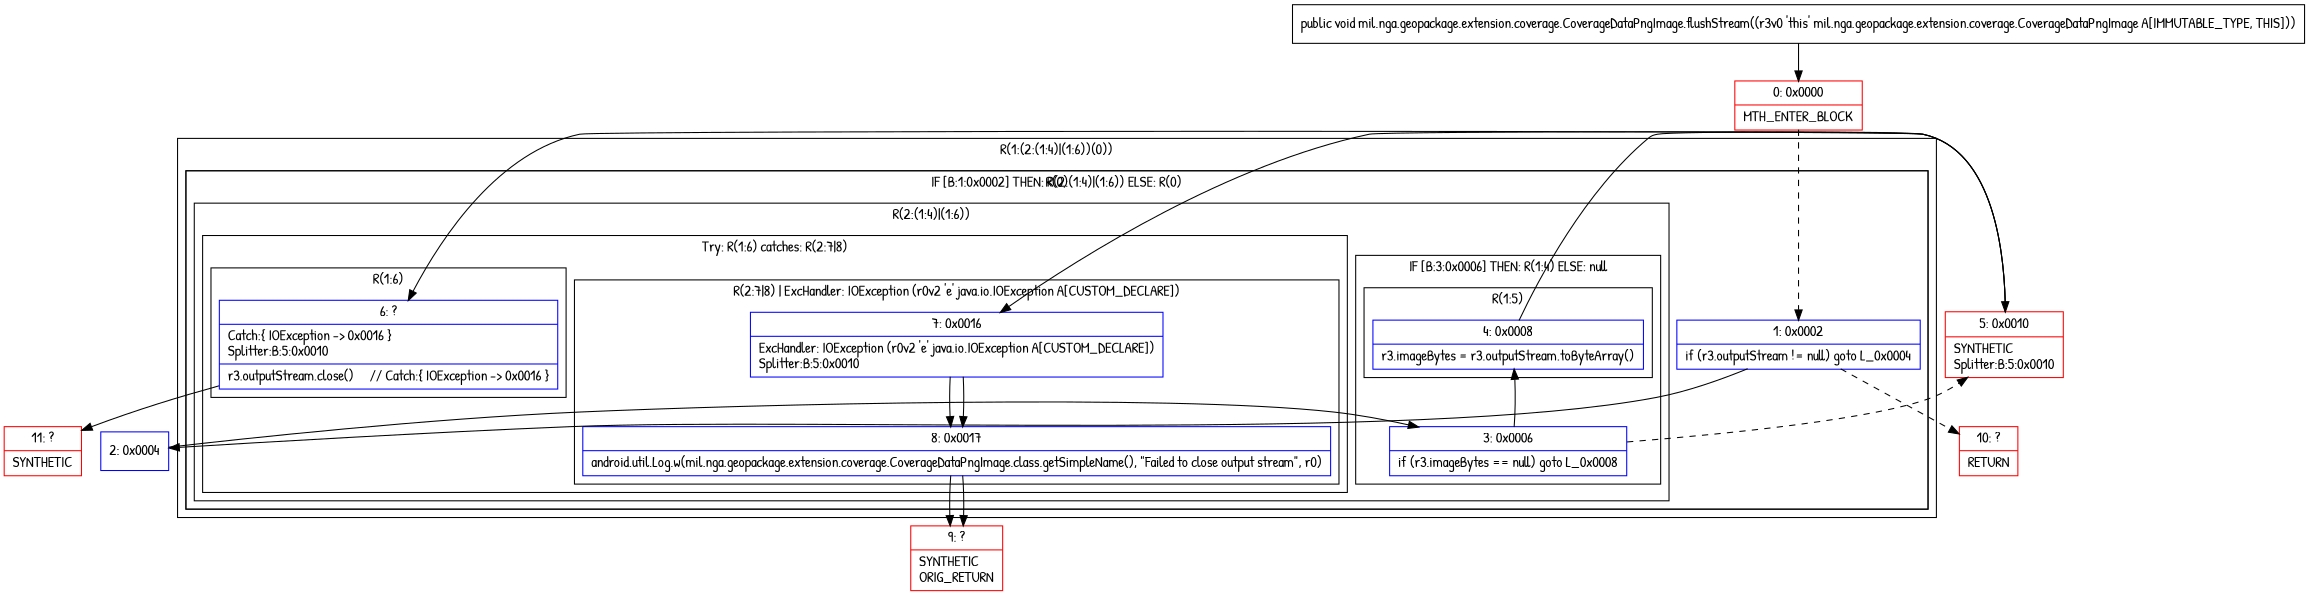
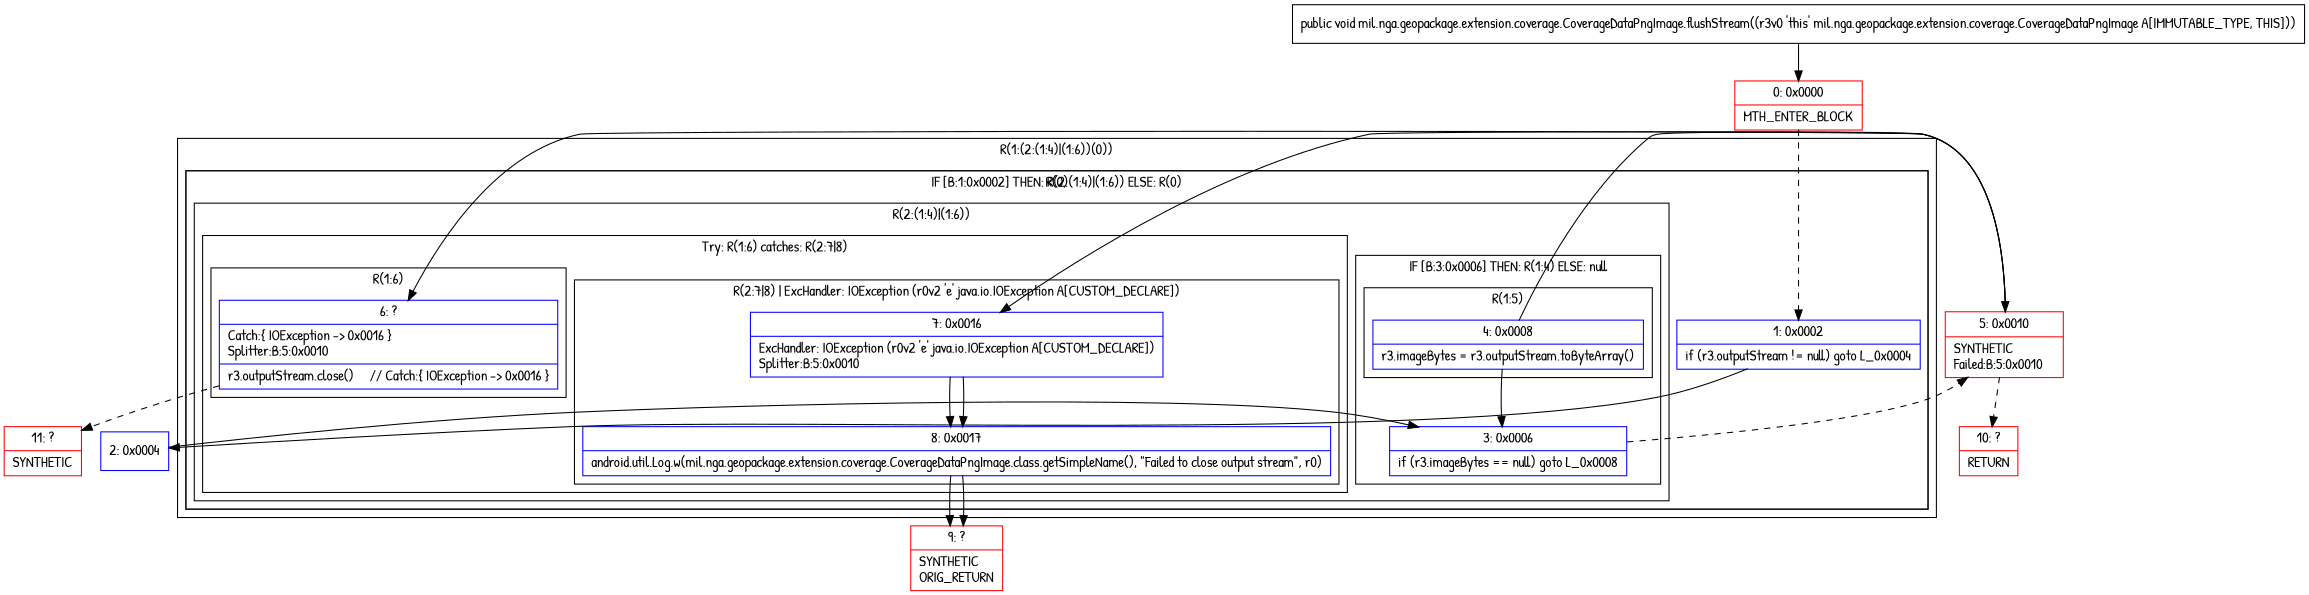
  digraph {
    fontname="Patrick Hand"
    node [color=blue fontname="Patrick Hand" shape=record]
    edge [fontname="Patrick Hand"]
    n1 [label="{4\:\ 0x0008|r3.imageBytes = r3.outputStream.toByteArray()\l}"]
    n2 [label="{3\:\ 0x0006|if (r3.imageBytes == null) goto L_0x0008\l}"]
    n3 [label="{6\:\ ?|Catch:\{ IOException \-\> 0x0016 \}\lSplitter:B:5:0x0010\l|r3.outputStream.close()     \/\/ Catch:\{ IOException \-\> 0x0016 \}\l}"]
    n4 [label="{7\:\ 0x0016|ExcHandler: IOException (r0v2 'e' java.io.IOException A[CUSTOM_DECLARE])\lSplitter:B:5:0x0010\l}"]
    n5 [label="{8\:\ 0x0017|android.util.Log.w(mil.nga.geopackage.extension.coverage.CoverageDataPngImage.class.getSimpleName(), \"Failed to close output stream\", r0)\l}"]
    n6 [label="{1\:\ 0x0002|if (r3.outputStream != null) goto L_0x0004\l}"]
-   n7 [color=red label="{5\:\ 0x0010|SYNTHETIC\lSplitter:B:5:0x0010\l}"]
+   n7 [color=red label="{5\:\ 0x0010|SYNTHETIC\lFailed:B:5:0x0010\l}"]
    n8 [color=red label="{11\:\ ?|SYNTHETIC\l}"]
    n9 [color=red label="{9\:\ ?|SYNTHETIC\lORIG_RETURN\l}"]
    n10 [label="{2\:\ 0x0004}"]
    n11 [color=red label="{10\:\ ?|RETURN\l}"]
    n12 [color=red label="{0\:\ 0x0000|MTH_ENTER_BLOCK\l}"]
    n13 [label="{public void mil.nga.geopackage.extension.coverage.CoverageDataPngImage.flushStream((r3v0 'this' mil.nga.geopackage.extension.coverage.CoverageDataPngImage A[IMMUTABLE_TYPE, THIS])) }" color=""]
    subgraph cluster_1 {
      label="R(1:(2:(1:4)|(1:6))(0))"
      subgraph cluster_2 {
        label="IF [B:1:0x0002] THEN: R(2:(1:4)|(1:6)) ELSE: R(0)"
        n6
        subgraph cluster_3 {
          label="R(2:(1:4)|(1:6))"
          subgraph cluster_4 {
            label="IF [B:3:0x0006] THEN: R(1:4) ELSE: null"
            n2
            subgraph cluster_5 {
              label="R(1:5)"
              n1
            }
          }
          subgraph cluster_6 {
            label="Try: R(1:6) catches: R(2:7|8)"
            subgraph cluster_7 {
              label="R(1:6)"
              n3
            }
            subgraph cluster_8 {
              label="R(2:7|8) | ExcHandler: IOException (r0v2 'e' java.io.IOException A[CUSTOM_DECLARE])\l"
              n4
              n5
            }
          }
        }
        subgraph cluster_9 {
          label="R(0)"
        }
      }
    }
    subgraph cluster_10 {
      label="R(2:7|8) | ExcHandler: IOException (r0v2 'e' java.io.IOException A[CUSTOM_DECLARE])\l"
    }
    n1 -> n7
-   n2 -> n1
+   n1 -> n2
    n2 -> n7 [style=dashed]
-   n3 -> n8
+   n3 -> n8 [style=dashed]
    n4 -> n5
    n4 -> n5
    n5 -> n9
    n5 -> n9
    n6 -> n10
-   n6 -> n11 [style=dashed]
+   n7 -> n11 [style=dashed]
    n7 -> n3
    n7 -> n4
    n10 -> n2
    n12 -> n6 [style=dashed]
    n13 -> n12
  }
